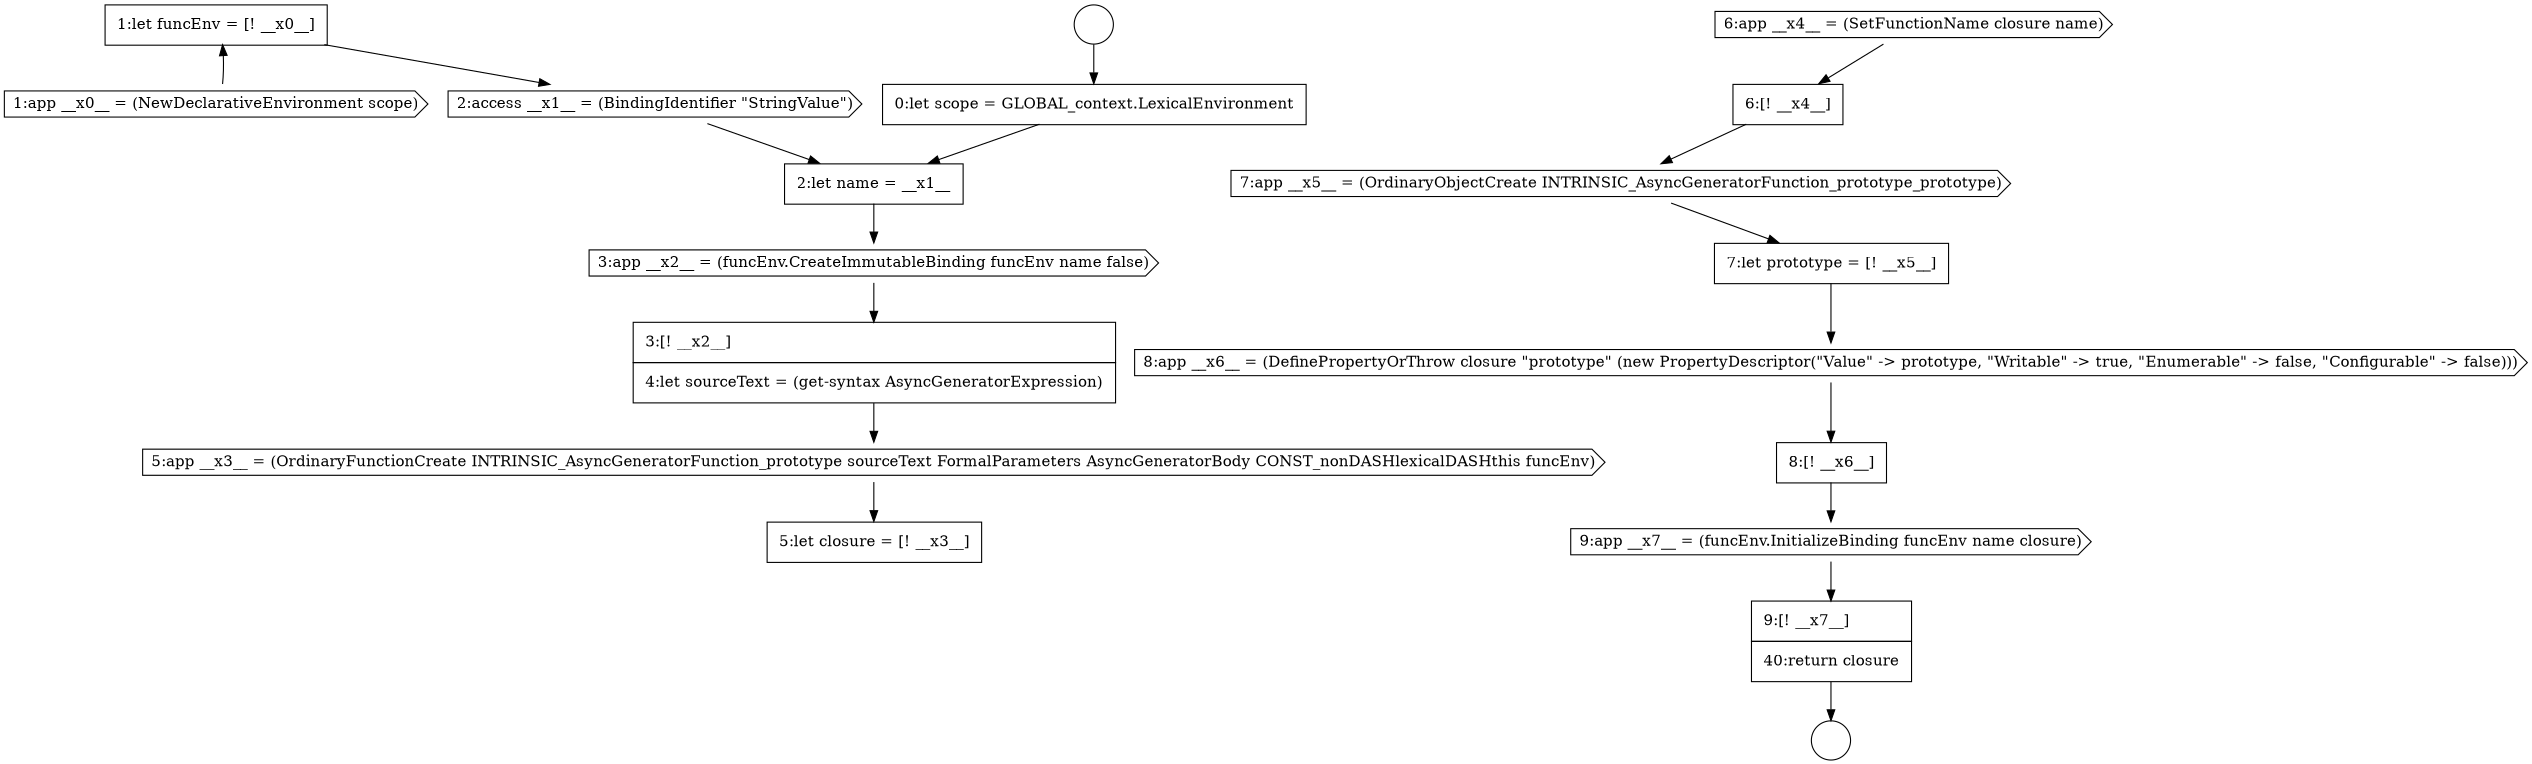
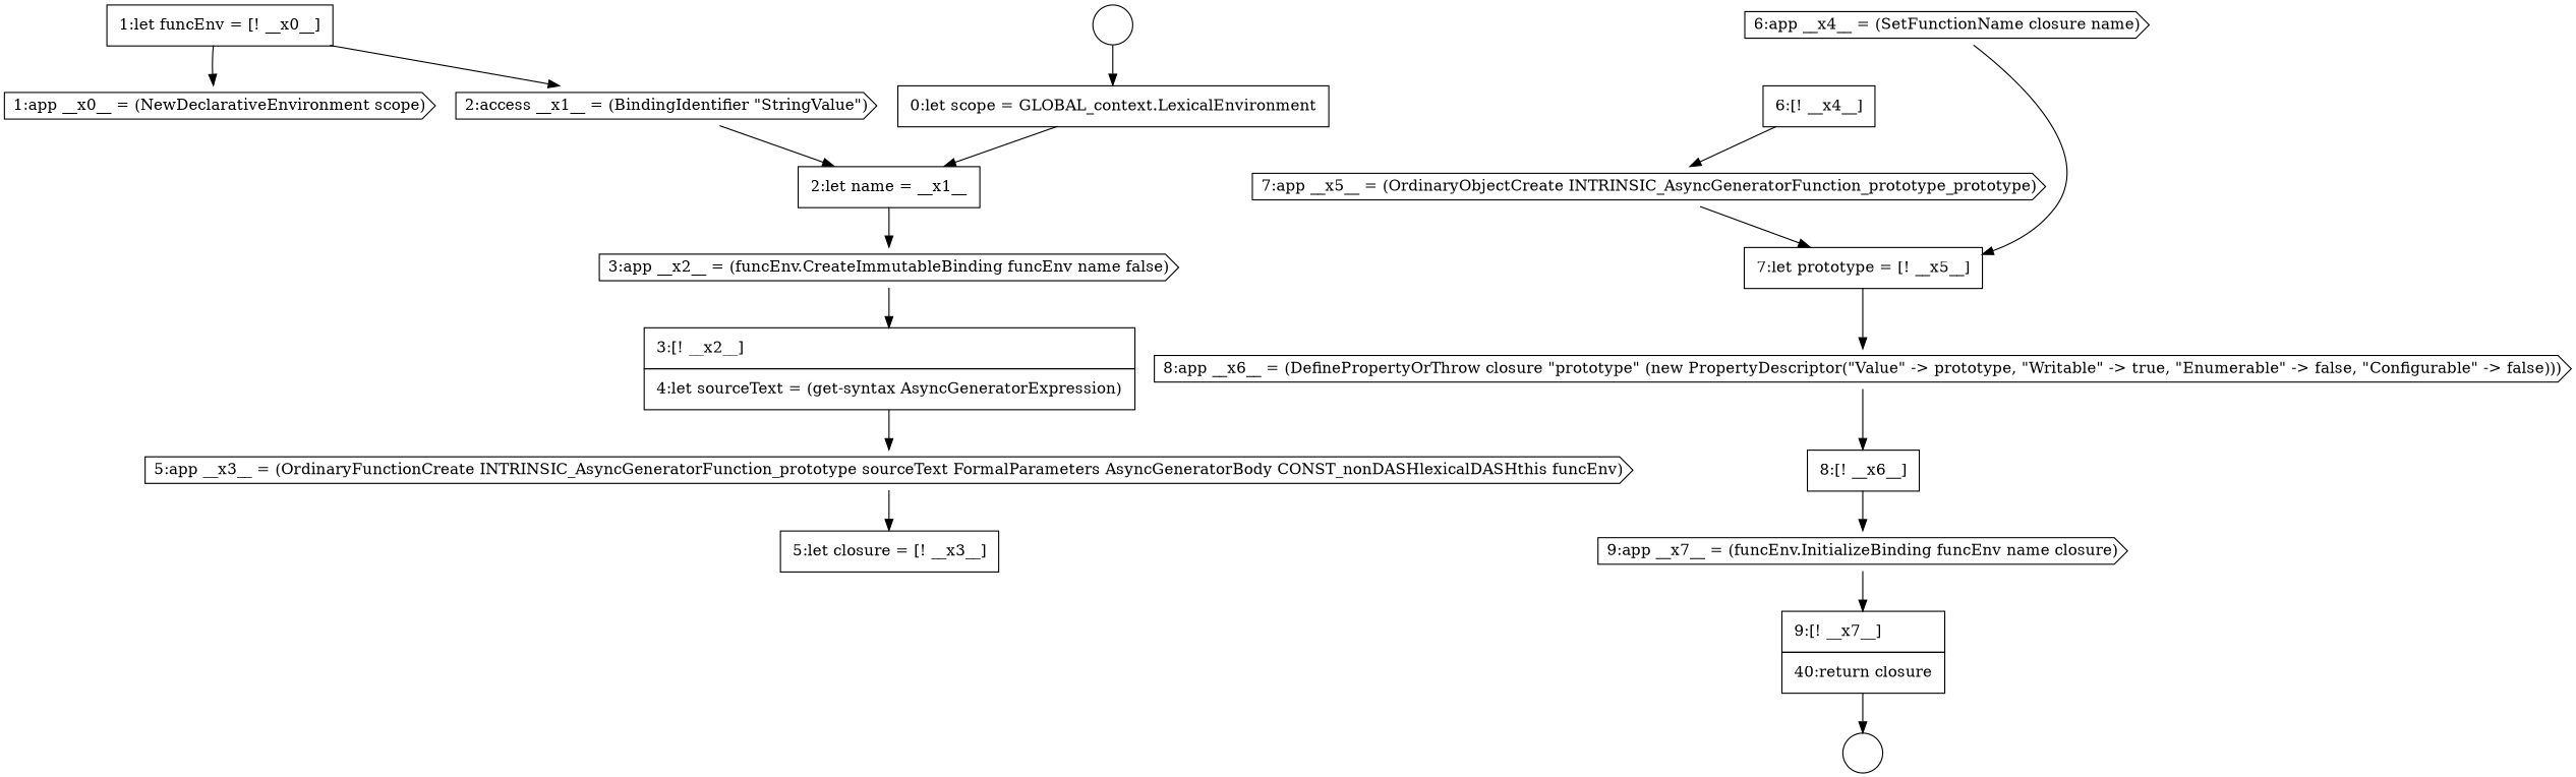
  digraph {
    node [color=black fillcolor=white shape=none style=filled]
    edge [color=black]
    n1 [label=<<font color="black">5:app __x3__ = (OrdinaryFunctionCreate INTRINSIC_AsyncGeneratorFunction_prototype sourceText FormalParameters AsyncGeneratorBody CONST_nonDASHlexicalDASHthis funcEnv)</font>> shape=cds]
    n2 [label=<<font color="black">     <table border="0" cellborder="1" cellspacing="0" cellpadding="10">       <tr><td align="left">5:let closure = [! __x3__]</td></tr>     </table>   </font>> margin=0]
    n3 [label=<<font color="black">     <table border="0" cellborder="1" cellspacing="0" cellpadding="10">       <tr><td align="left">6:[! __x4__]</td></tr>     </table>   </font>> margin=0]
    n4 [label=<<font color="black">7:app __x5__ = (OrdinaryObjectCreate INTRINSIC_AsyncGeneratorFunction_prototype_prototype)</font>> shape=cds]
    n5 [label=<<font color="black">     <table border="0" cellborder="1" cellspacing="0" cellpadding="10">       <tr><td align="left">7:let prototype = [! __x5__]</td></tr>     </table>   </font>> margin=0]
    n6 [label=<<font color="black">1:app __x0__ = (NewDeclarativeEnvironment scope)</font>> shape=cds]
    n7 [label=<<font color="black">     <table border="0" cellborder="1" cellspacing="0" cellpadding="10">       <tr><td align="left">1:let funcEnv = [! __x0__]</td></tr>     </table>   </font>> margin=0]
    n8 [label=<<font color="black">2:access __x1__ = (BindingIdentifier &quot;StringValue&quot;)</font>> shape=cds]
    n9 [label=<<font color="black">     <table border="0" cellborder="1" cellspacing="0" cellpadding="10">       <tr><td align="left">8:[! __x6__]</td></tr>     </table>   </font>> margin=0]
    n10 [label=<<font color="black">9:app __x7__ = (funcEnv.InitializeBinding funcEnv name closure)</font>> shape=cds]
    n11 [label=<<font color="black">     <table border="0" cellborder="1" cellspacing="0" cellpadding="10">       <tr><td align="left">9:[! __x7__]</td></tr>       <tr><td align="left">40:return closure</td></tr>     </table>   </font>> margin=0]
    n12 [label=<<font color="black">     <table border="0" cellborder="1" cellspacing="0" cellpadding="10">       <tr><td align="left">2:let name = __x1__</td></tr>     </table>   </font>> margin=0]
    n13 [label=<<font color="black">3:app __x2__ = (funcEnv.CreateImmutableBinding funcEnv name false)</font>> shape=cds]
    n14 [label=<<font color="black">     <table border="0" cellborder="1" cellspacing="0" cellpadding="10">       <tr><td align="left">3:[! __x2__]</td></tr>       <tr><td align="left">4:let sourceText = (get-syntax AsyncGeneratorExpression)</td></tr>     </table>   </font>> margin=0]
    n15 [label=<<font color="black">8:app __x6__ = (DefinePropertyOrThrow closure &quot;prototype&quot; (new PropertyDescriptor(&quot;Value&quot; -&gt; prototype, &quot;Writable&quot; -&gt; true, &quot;Enumerable&quot; -&gt; false, &quot;Configurable&quot; -&gt; false)))</font>> shape=cds]
    n16 [label=<<font color="black">6:app __x4__ = (SetFunctionName closure name)</font>> shape=cds]
    n17 [label=" " shape=circle]
    n18 [label=<<font color="black">     <table border="0" cellborder="1" cellspacing="0" cellpadding="10">       <tr><td align="left">0:let scope = GLOBAL_context.LexicalEnvironment</td></tr>     </table>   </font>> margin=0]
    n19 [label=" " shape=circle]
    n1 -> n2
    n3 -> n4
    n4 -> n5
    n5 -> n15
-   n6 -> n7
+   n7 -> n6
    n7 -> n8
    n8 -> n12
    n9 -> n10
    n10 -> n11
    n11 -> n17
    n12 -> n13
    n13 -> n14
    n14 -> n1
    n15 -> n9
-   n16 -> n3
+   n16 -> n5
    n18 -> n12
    n19 -> n18
  }
